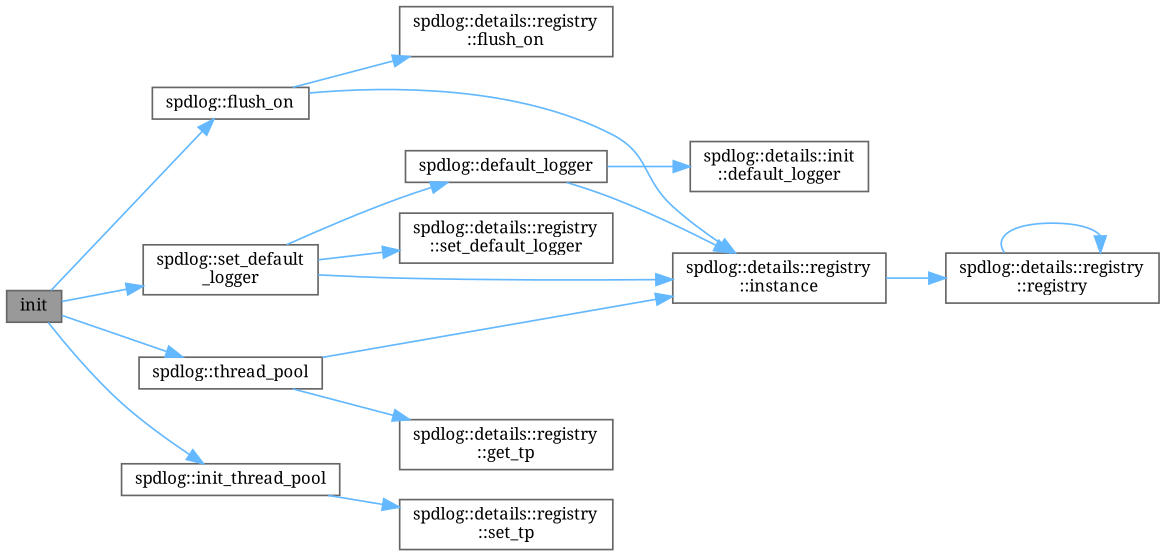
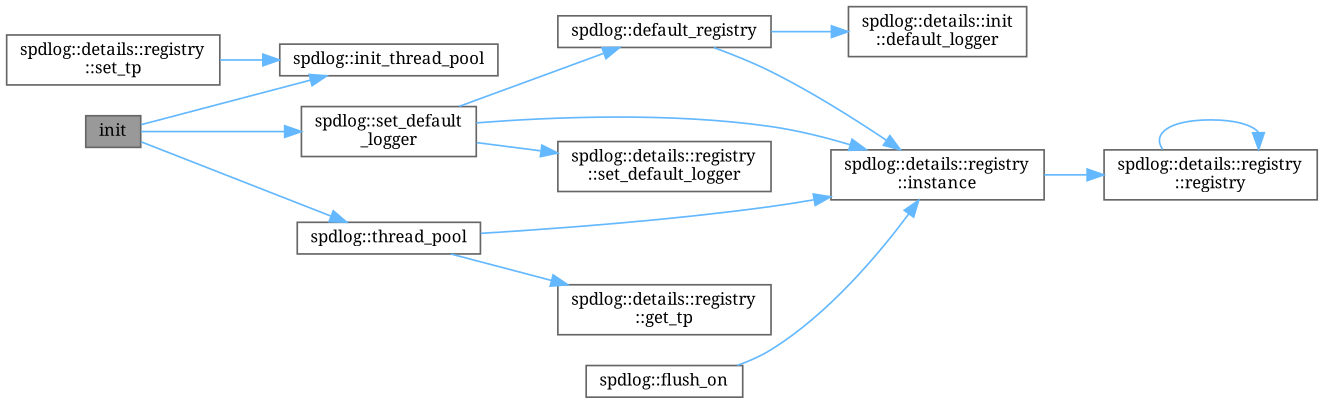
  digraph {
    fontname="Noto Serif"
    rankdir=LR
    node [color=grey40 fillcolor=white fontname="Noto Serif" fontsize=10 shape=box style=filled]
    edge [color=steelblue1 fontname="Noto Serif" fontsize=10 labelfontname=Helvetica labelfontsize=10 style=solid]
    n1 [color=gray40 fillcolor=grey60 fontcolor=black height=0.2 label=init width=0.4]
    n2 [height=0.2 label="spdlog::flush_on" width=0.4]
    n3 [height=0.2 label="spdlog::init_thread_pool" width=0.4]
    n4 [height=0.2 label="spdlog::set_default\l_logger" width=0.4]
    n5 [height=0.2 label="spdlog::thread_pool" width=0.4]
-   n6 [height=0.2 label="spdlog::details::registry\l::flush_on" width=0.4]
    n7 [height=0.2 label="spdlog::details::registry\l::instance" width=0.4]
    n8 [height=0.2 label="spdlog::details::registry\l::set_tp" width=0.4]
-   n9 [height=0.2 label="spdlog::default_logger" width=0.4]
+   n9 [height=0.2 label="spdlog::default_registry" width=0.4]
    n10 [height=0.2 label="spdlog::details::registry\l::set_default_logger" width=0.4]
    n11 [height=0.2 label="spdlog::details::registry\l::get_tp" width=0.4]
    n12 [height=0.2 label="spdlog::details::registry\l::registry" width=0.4]
    n13 [height=0.2 label="spdlog::details::init\l::default_logger" width=0.4]
-   n1 -> n2
    n1 -> n3
    n1 -> n4
    n1 -> n5
-   n2 -> n6
    n2 -> n7
-   n3 -> n8
+   n8 -> n3
    n4 -> n7
    n4 -> n9
    n4 -> n10
    n5 -> n7
    n5 -> n11
    n7 -> n12
    n9 -> n7
    n9 -> n13
    n12 -> n12
  }
